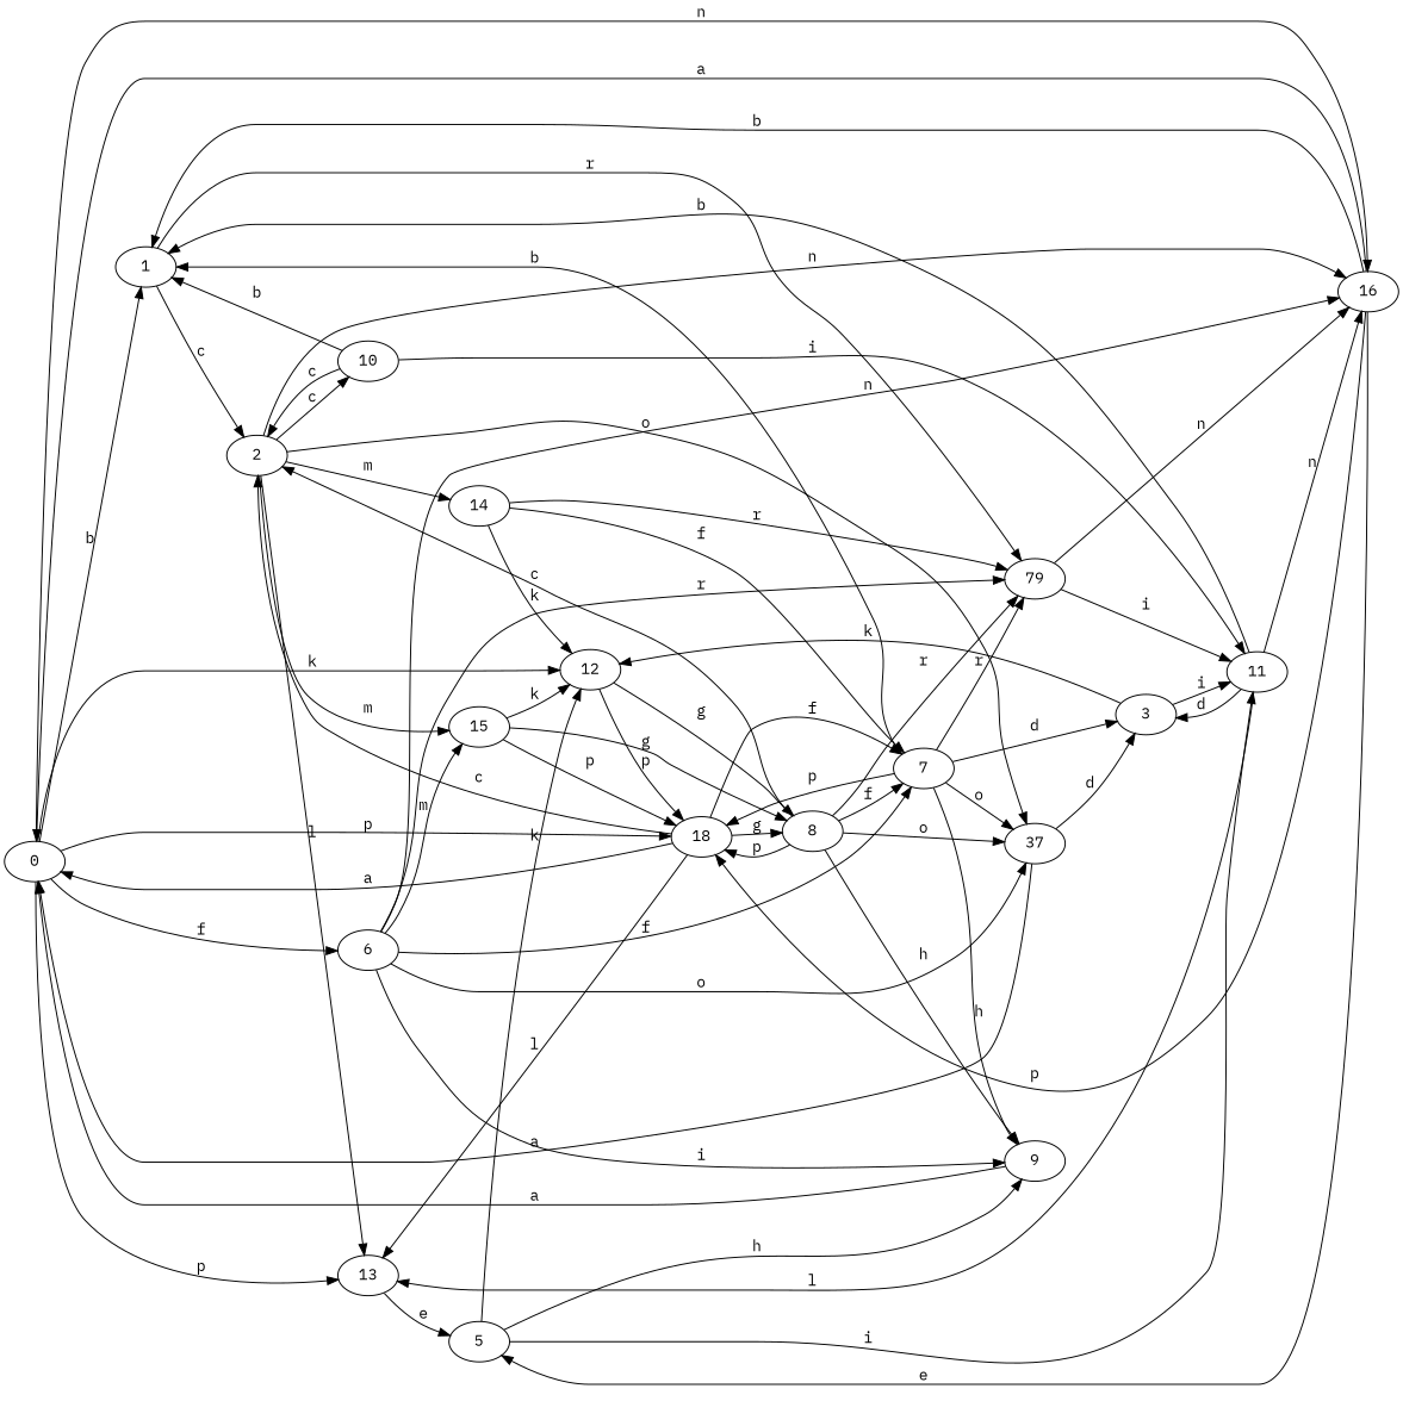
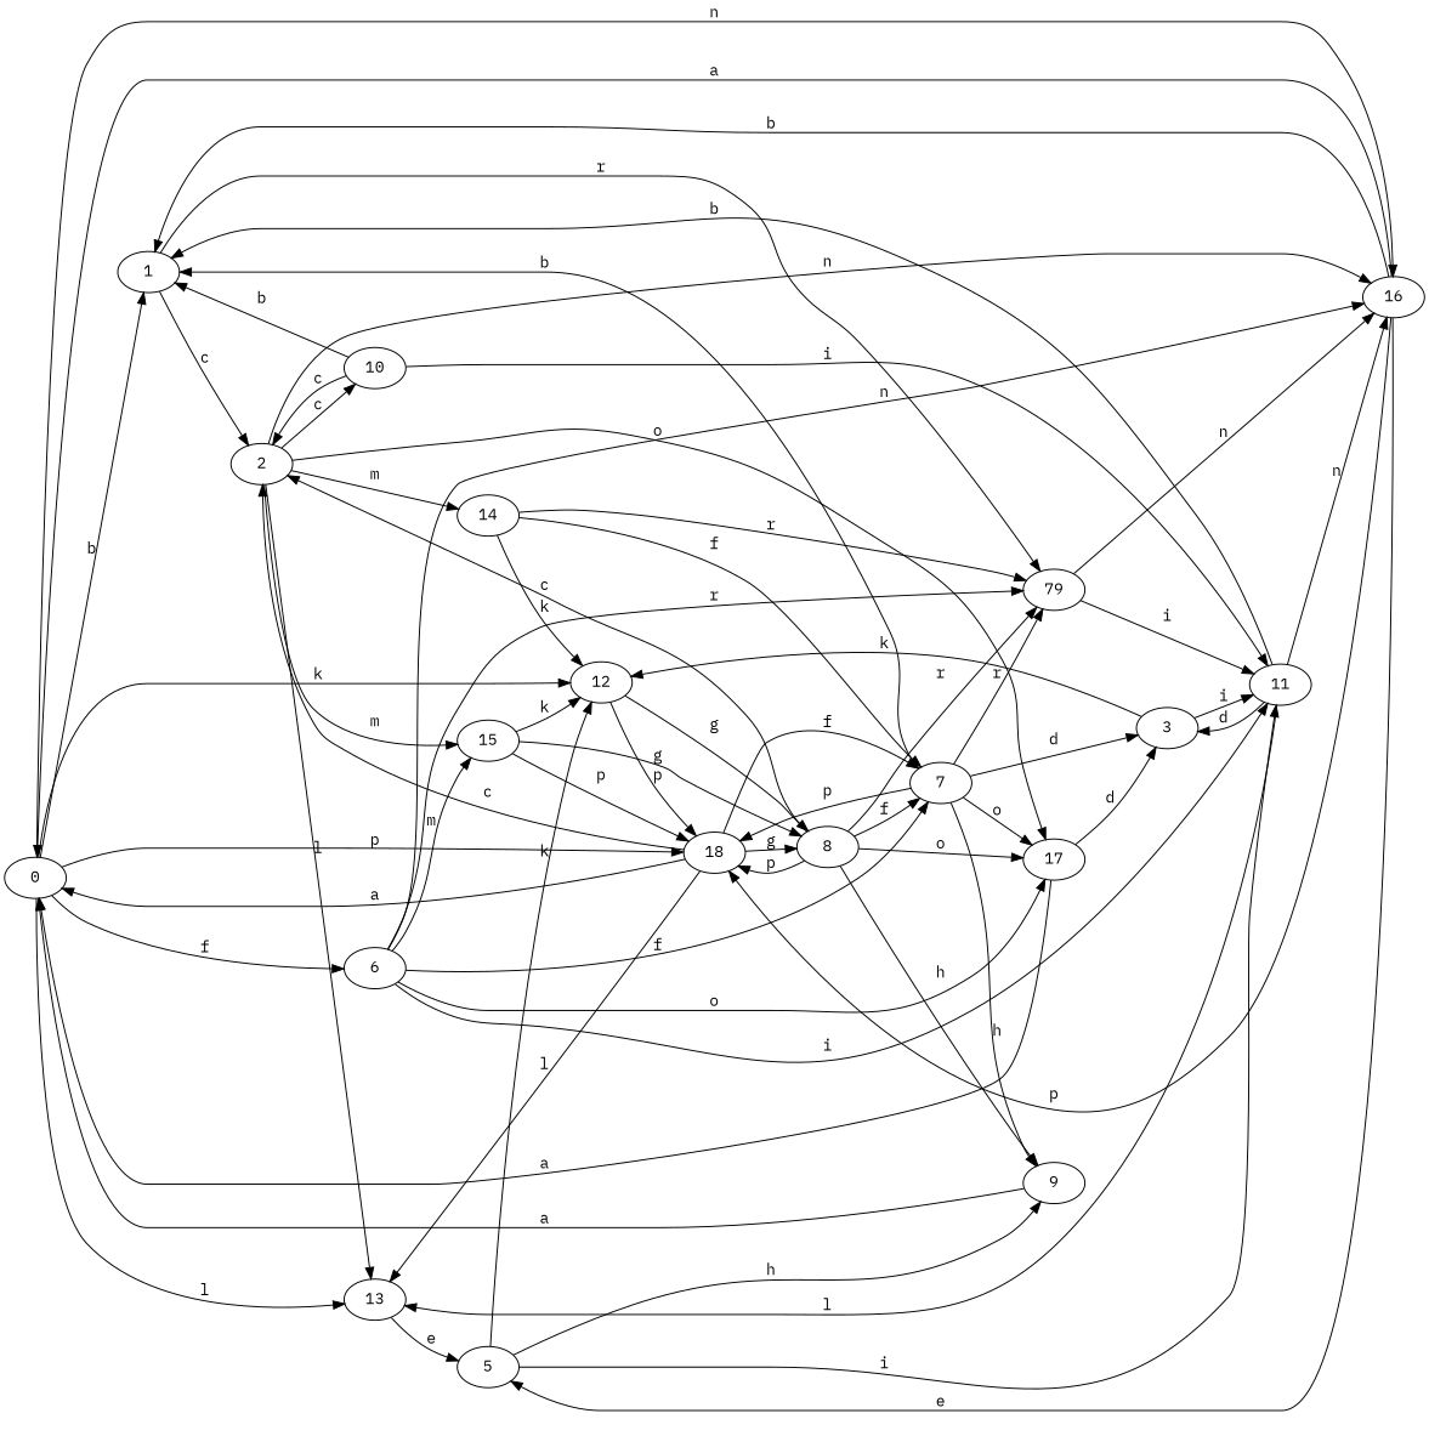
  strict digraph {
    fontname="IBM Plex Mono"
    rankdir=LR
    node [fontname="IBM Plex Mono"]
    edge [fontname="IBM Plex Mono"]
    0
    1
    6
    12
    13
    16
    18
    2
    n9 [label=79]
    15
-   17 [label=37]
+   17
    11
    7
    8
    5
    10
    14
    3
    9
    0 -> 1 [label=b]
    0 -> 6 [label=f]
    0 -> 12 [label=k]
-   0 -> 13 [label=p]
+   0 -> 13 [label=l]
    0 -> 16 [label=n]
    0 -> 18 [label=p]
    1 -> 2 [label=c]
    1 -> n9 [label=r]
    6 -> 16 [label=n]
    6 -> n9 [label=r]
    6 -> 15 [label=m]
    6 -> 17 [label=o]
-   6 -> 9 [label=i]
+   6 -> 11 [label=i]
    6 -> 7 [label=f]
    12 -> 18 [label=p]
    12 -> 8 [label=g]
    13 -> 5 [label=e]
    16 -> 0 [label=a]
    16 -> 1 [label=b]
    16 -> 18 [label=p]
    16 -> 5 [label=e]
    18 -> 0 [label=a]
    18 -> 13 [label=l]
    18 -> 2 [label=c]
    18 -> 7 [label=f]
    18 -> 8 [label=g]
    2 -> 13 [label=l]
    2 -> 16 [label=n]
    2 -> 15 [label=m]
    2 -> 17 [label=o]
    2 -> 10 [label=c]
    2 -> 14 [label=m]
    n9 -> 16 [label=n]
    n9 -> 11 [label=i]
    15 -> 12 [label=k]
    15 -> 18 [label=p]
    15 -> 8 [label=g]
    17 -> 0 [label=a]
    17 -> 3 [label=d]
    11 -> 1 [label=b]
    11 -> 13 [label=l]
    11 -> 16 [label=n]
    11 -> 3 [label=d]
    7 -> 1 [label=b]
    7 -> 18 [label=p]
    7 -> n9 [label=r]
    7 -> 17 [label=o]
    7 -> 3 [label=d]
    7 -> 9 [label=h]
    8 -> 18 [label=p]
    8 -> 2 [label=c]
    8 -> n9 [label=r]
    8 -> 17 [label=o]
    8 -> 7 [label=f]
    8 -> 9 [label=h]
    5 -> 12 [label=k]
    5 -> 11 [label=i]
    5 -> 9 [label=h]
    10 -> 1 [label=b]
    10 -> 2 [label=c]
    10 -> 11 [label=i]
    14 -> 12 [label=k]
    14 -> n9 [label=r]
    14 -> 7 [label=f]
    3 -> 12 [label=k]
    3 -> 11 [label=i]
    9 -> 0 [label=a]
  }
